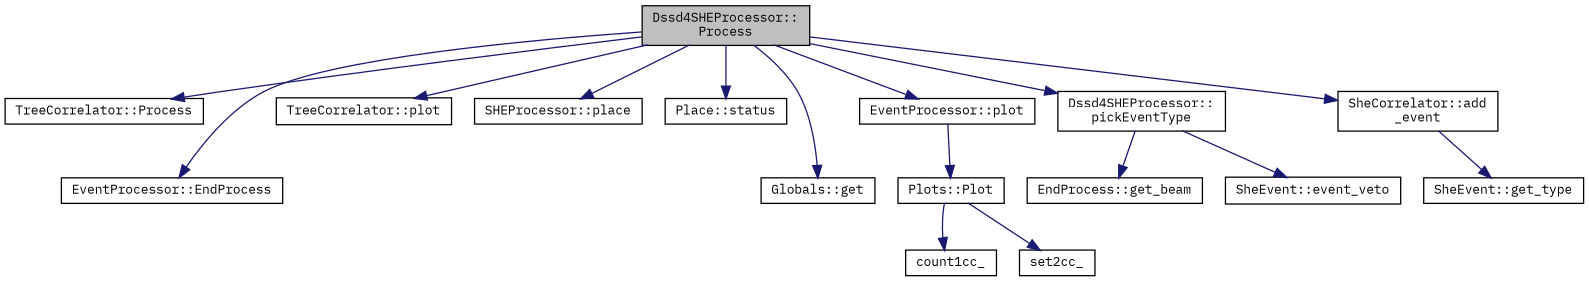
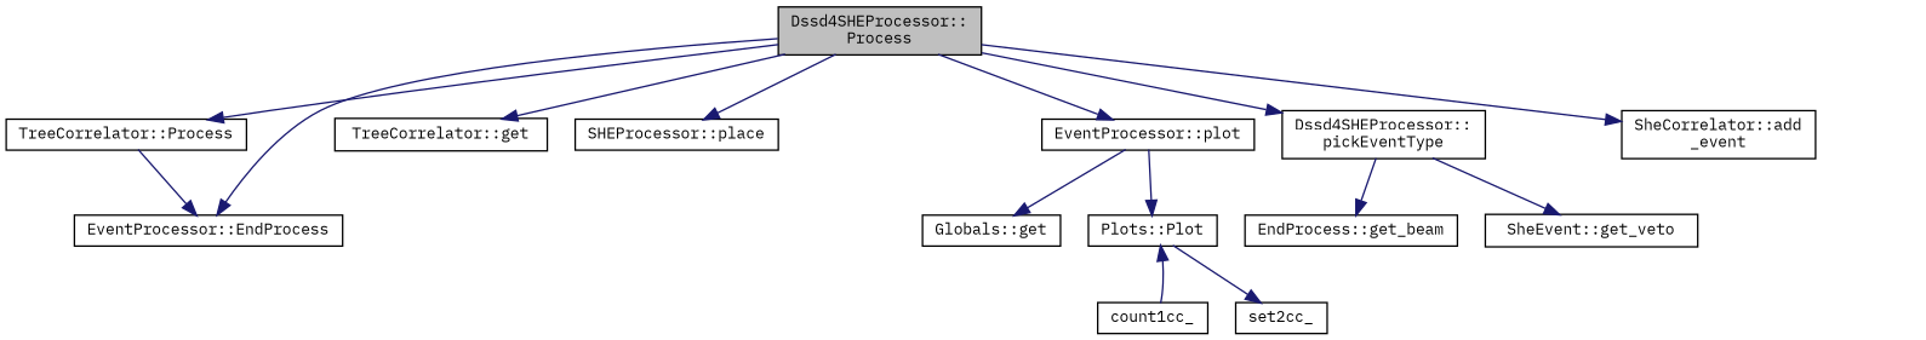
  digraph {
    fontname="IBM Plex Mono"
    rankdir=TB
    node [color=black fillcolor=white fontname="IBM Plex Mono" fontsize=10 shape=record style=filled]
    edge [color=midnightblue fontname="IBM Plex Mono" fontsize=10 labelfontname=Helvetica labelfontsize=10 style=solid]
    n1 [fillcolor=grey75 fontcolor=black height=0.2 label="Dssd4SHEProcessor::\lProcess" width=0.4]
    n2 [height=0.2 label="TreeCorrelator::Process" width=0.4]
    n3 [height=0.2 label="EventProcessor::EndProcess" width=0.4]
-   n4 [height=0.2 label="TreeCorrelator::plot" width=0.4]
+   n4 [height=0.2 label="TreeCorrelator::get" width=0.4]
    n5 [height=0.2 label="SHEProcessor::place" width=0.4]
-   n6 [height=0.2 label="Place::status" width=0.4]
    n7 [height=0.2 label="EventProcessor::plot" width=0.4]
    n8 [height=0.2 label="Globals::get" width=0.4]
    n9 [height=0.2 label="Dssd4SHEProcessor::\lpickEventType" width=0.4]
    n10 [height=0.2 label="SheCorrelator::add\l_event" width=0.4]
    n11 [height=0.2 label="Plots::Plot" width=0.4]
    n12 [height=0.2 label="EndProcess::get_beam" width=0.4]
-   n13 [height=0.2 label="SheEvent::event_veto" width=0.4]
-   n14 [height=0.2 label="SheEvent::get_type" width=0.4]
+   n13 [height=0.2 label="SheEvent::get_veto" width=0.4]
    n15 [height=0.2 label=count1cc_ width=0.4]
    n16 [height=0.2 label=set2cc_ width=0.4]
    n1 -> n2
    n1 -> n3
    n1 -> n4
    n1 -> n5
-   n1 -> n6
    n1 -> n7
-   n1 -> n8
+   n7 -> n8
    n1 -> n9
    n1 -> n10
+   n2 -> n3
    n7 -> n11
    n9 -> n12
    n9 -> n13
-   n10 -> n14
-   n11 -> n15
+   n15 -> n11
    n11 -> n16
  }
